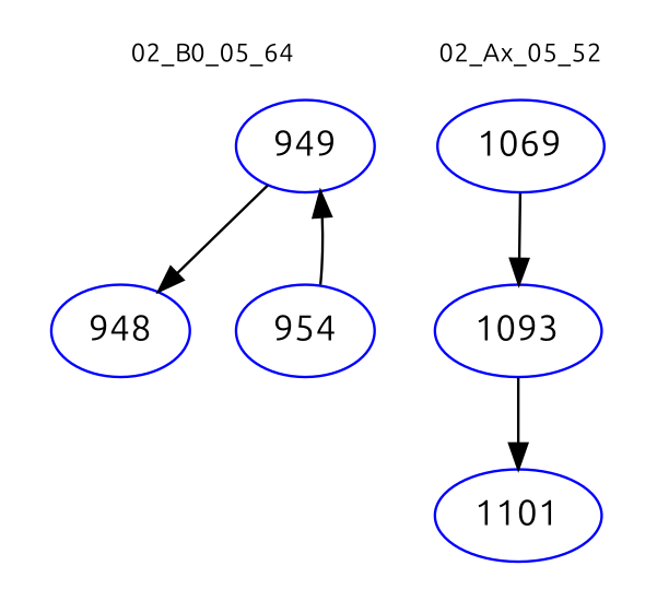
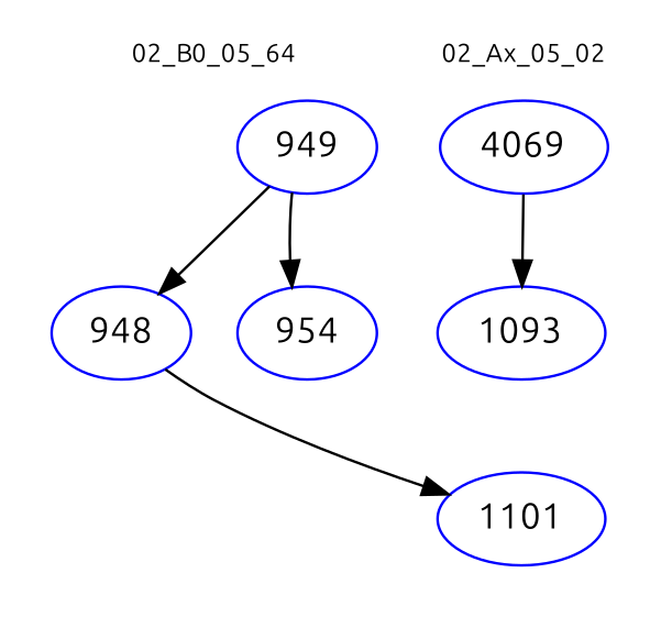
  digraph {
    fontname=Ubuntu
    node [color=blue fontname=Ubuntu]
    edge [color=black fontname=Ubuntu]
    n1 [label=1093]
-   n2 [label=1069]
+   n2 [label=4069]
    n3 [label=1101]
    n4 [label=949]
    n5 [label=948]
    n6 [label=954]
    subgraph cluster_1 {
      color=white
      fontsize=10
-     label="02_Ax_05_52"
+     label="02_Ax_05_02"
      n1
      n2
      n3
    }
    subgraph cluster_2 {
      color=white
      fontsize=10
      label="02_B0_05_64"
      n4
      n5
      n6
    }
-   n1 -> n3
+   n5 -> n3
    n2 -> n1
    n4 -> n5
-   n6 -> n4
+   n4 -> n6
  }
